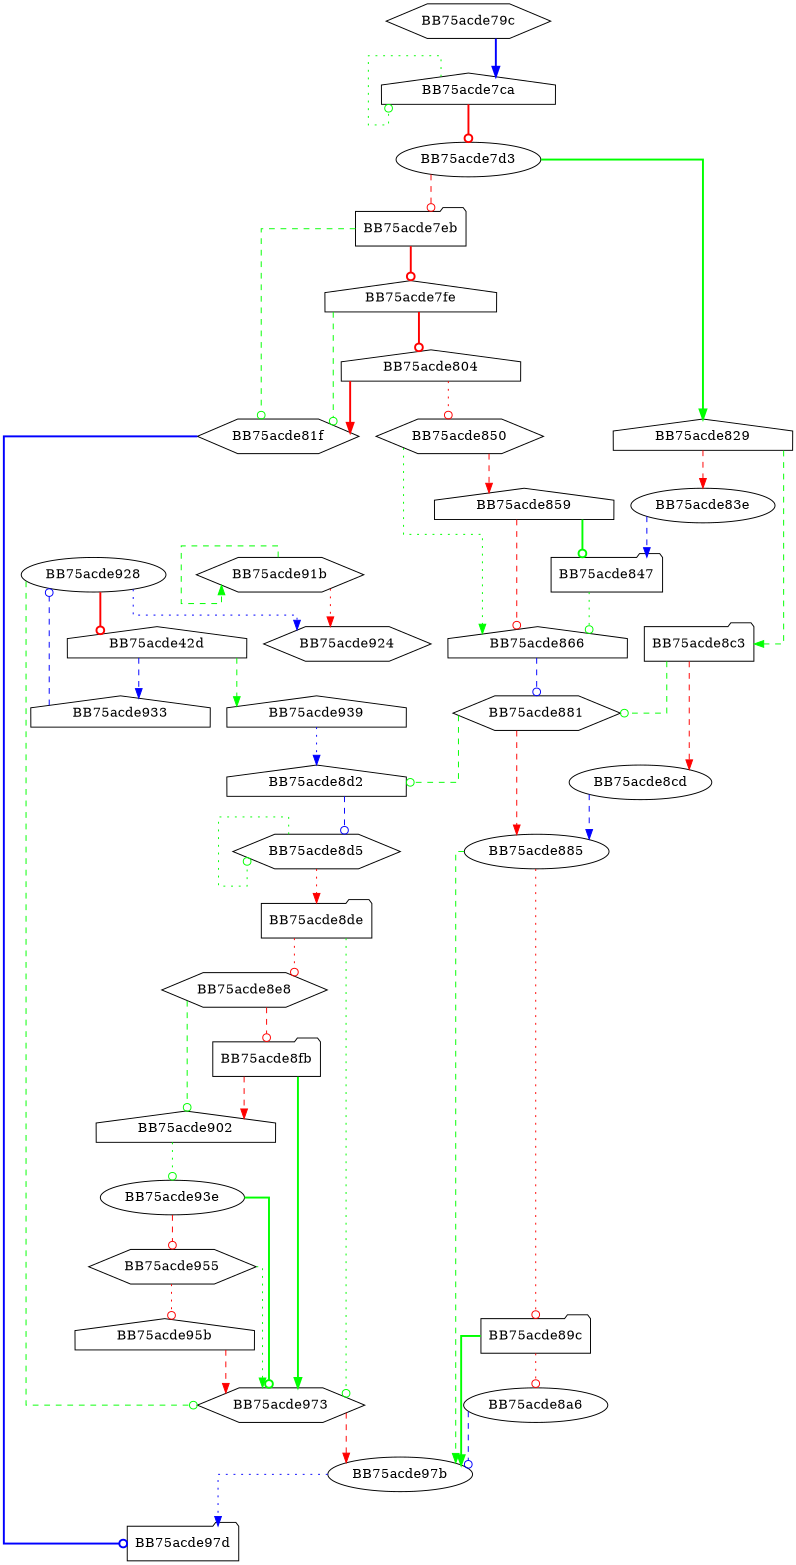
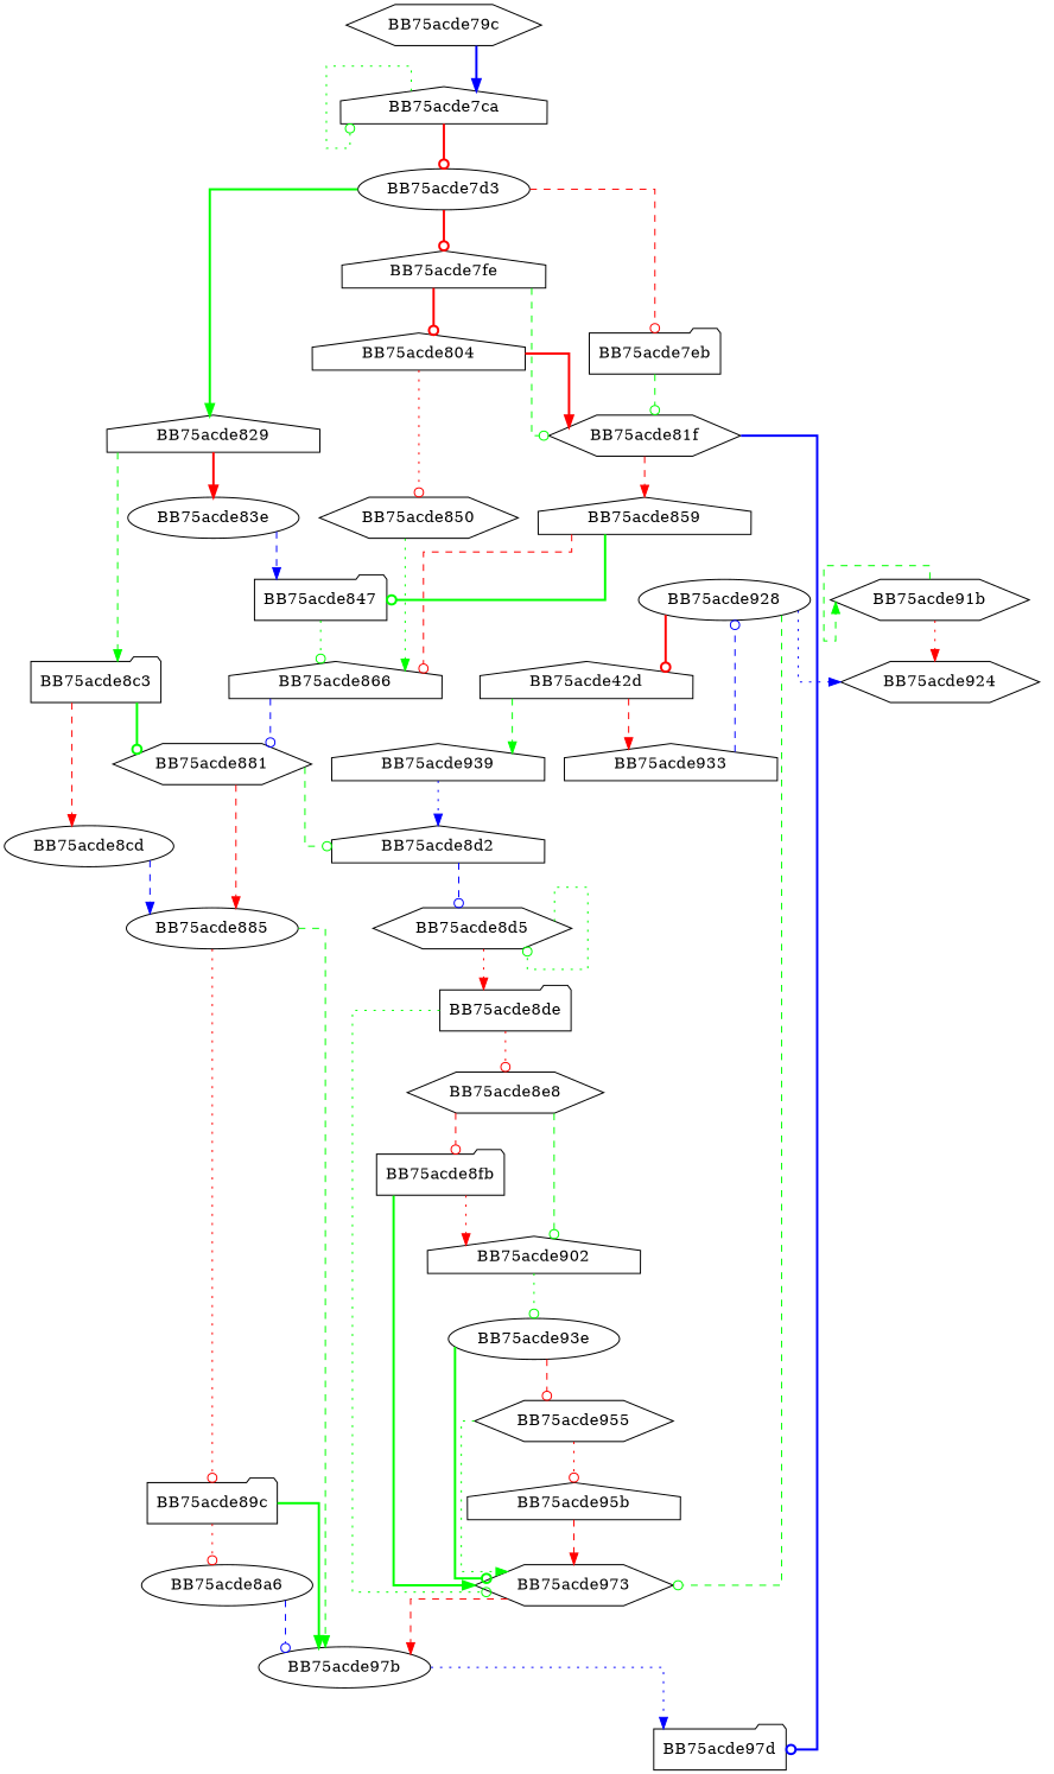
  digraph {
    splines=ortho
    node [shape=house]
    edge [arrowhead=odot color=red style=dashed]
    BB75acde79c [shape=hexagon]
    BB75acde7ca
    BB75acde7d3 [shape=ellipse]
    BB75acde829
    BB75acde7eb [shape=folder]
    BB75acde8c3 [shape=folder]
    BB75acde83e [shape=ellipse]
    BB75acde81f [shape=hexagon]
    BB75acde7fe
    BB75acde881 [shape=hexagon]
    BB75acde8cd [shape=ellipse]
    BB75acde847 [shape=folder]
    BB75acde97d [shape=folder]
    BB75acde804
    BB75acde850 [shape=hexagon]
    BB75acde8d2
    BB75acde885 [shape=ellipse]
    BB75acde866
    BB75acde859
    BB75acde8d5 [shape=hexagon]
    BB75acde97b [shape=ellipse]
    BB75acde89c [shape=folder]
    BB75acde8de [shape=folder]
    BB75acde8a6 [shape=ellipse]
    BB75acde973 [shape=hexagon]
    BB75acde8e8 [shape=hexagon]
    BB75acde902
    BB75acde8fb [shape=folder]
    BB75acde93e [shape=ellipse]
    BB75acde955 [shape=hexagon]
    BB75acde95b
    BB75acde91b [shape=hexagon]
    BB75acde924 [shape=hexagon]
    BB75acde928 [shape=ellipse]
    n35 [label=BB75acde42d]
    BB75acde939
    BB75acde933
    BB75acde79c -> BB75acde7ca [arrowhead=normal color=blue style=bold]
    BB75acde7ca -> BB75acde7ca [color=green style=dotted]
    BB75acde7ca -> BB75acde7d3 [style=bold]
    BB75acde7d3 -> BB75acde829 [arrowhead=normal color=green style=bold]
    BB75acde7d3 -> BB75acde7eb
    BB75acde829 -> BB75acde8c3 [arrowhead=normal color=green]
-   BB75acde829 -> BB75acde83e [arrowhead=normal]
+   BB75acde829 -> BB75acde83e [arrowhead=normal style=bold]
    BB75acde7eb -> BB75acde81f [color=green]
-   BB75acde7eb -> BB75acde7fe [style=bold]
-   BB75acde8c3 -> BB75acde881 [color=green]
+   BB75acde7d3 -> BB75acde7fe [style=bold]
+   BB75acde8c3 -> BB75acde881 [color=green style=bold]
    BB75acde8c3 -> BB75acde8cd [arrowhead=normal]
    BB75acde83e -> BB75acde847 [arrowhead=normal color=blue]
    BB75acde81f -> BB75acde97d [color=blue style=bold]
    BB75acde7fe -> BB75acde81f [color=green]
    BB75acde7fe -> BB75acde804 [style=bold]
    BB75acde881 -> BB75acde8d2 [color=green]
    BB75acde881 -> BB75acde885 [arrowhead=normal]
    BB75acde8cd -> BB75acde885 [arrowhead=normal color=blue]
    BB75acde847 -> BB75acde866 [color=green style=dotted]
    BB75acde804 -> BB75acde81f [arrowhead=normal style=bold]
    BB75acde804 -> BB75acde850 [style=dotted]
    BB75acde850 -> BB75acde866 [arrowhead=normal color=green style=dotted]
-   BB75acde850 -> BB75acde859 [arrowhead=normal]
+   BB75acde81f -> BB75acde859 [arrowhead=normal]
    BB75acde8d2 -> BB75acde8d5 [color=blue]
    BB75acde885 -> BB75acde97b [arrowhead=normal color=green]
    BB75acde885 -> BB75acde89c [style=dotted]
    BB75acde866 -> BB75acde881 [color=blue]
    BB75acde859 -> BB75acde847 [color=green style=bold]
    BB75acde859 -> BB75acde866
    BB75acde8d5 -> BB75acde8d5 [color=green style=dotted]
    BB75acde8d5 -> BB75acde8de [arrowhead=normal style=dotted]
    BB75acde97b -> BB75acde97d [arrowhead=normal color=blue style=dotted]
    BB75acde89c -> BB75acde97b [arrowhead=normal color=green style=bold]
    BB75acde89c -> BB75acde8a6 [style=dotted]
    BB75acde8de -> BB75acde973 [color=green style=dotted]
    BB75acde8de -> BB75acde8e8 [style=dotted]
    BB75acde8a6 -> BB75acde97b [color=blue]
    BB75acde973 -> BB75acde97b [arrowhead=normal]
    BB75acde8e8 -> BB75acde902 [color=green]
    BB75acde8e8 -> BB75acde8fb
    BB75acde902 -> BB75acde93e [color=green style=dotted]
    BB75acde8fb -> BB75acde973 [arrowhead=normal color=green style=bold]
-   BB75acde8fb -> BB75acde902 [arrowhead=normal]
+   BB75acde8fb -> BB75acde902 [arrowhead=normal style=dotted]
    BB75acde93e -> BB75acde973 [color=green style=bold]
    BB75acde93e -> BB75acde955
    BB75acde955 -> BB75acde973 [arrowhead=normal color=green style=dotted]
    BB75acde955 -> BB75acde95b [style=dotted]
    BB75acde95b -> BB75acde973 [arrowhead=normal]
    BB75acde91b -> BB75acde91b [arrowhead=normal color=green]
    BB75acde91b -> BB75acde924 [arrowhead=normal style=dotted]
    BB75acde928 -> BB75acde973 [color=green]
    BB75acde928 -> BB75acde924 [arrowhead=normal color=blue style=dotted]
    BB75acde928 -> n35 [style=bold]
    n35 -> BB75acde939 [arrowhead=normal color=green]
-   n35 -> BB75acde933 [arrowhead=normal color=blue]
+   n35 -> BB75acde933 [arrowhead=normal]
    BB75acde939 -> BB75acde8d2 [arrowhead=normal color=blue style=dotted]
    BB75acde933 -> BB75acde928 [color=blue]
  }
